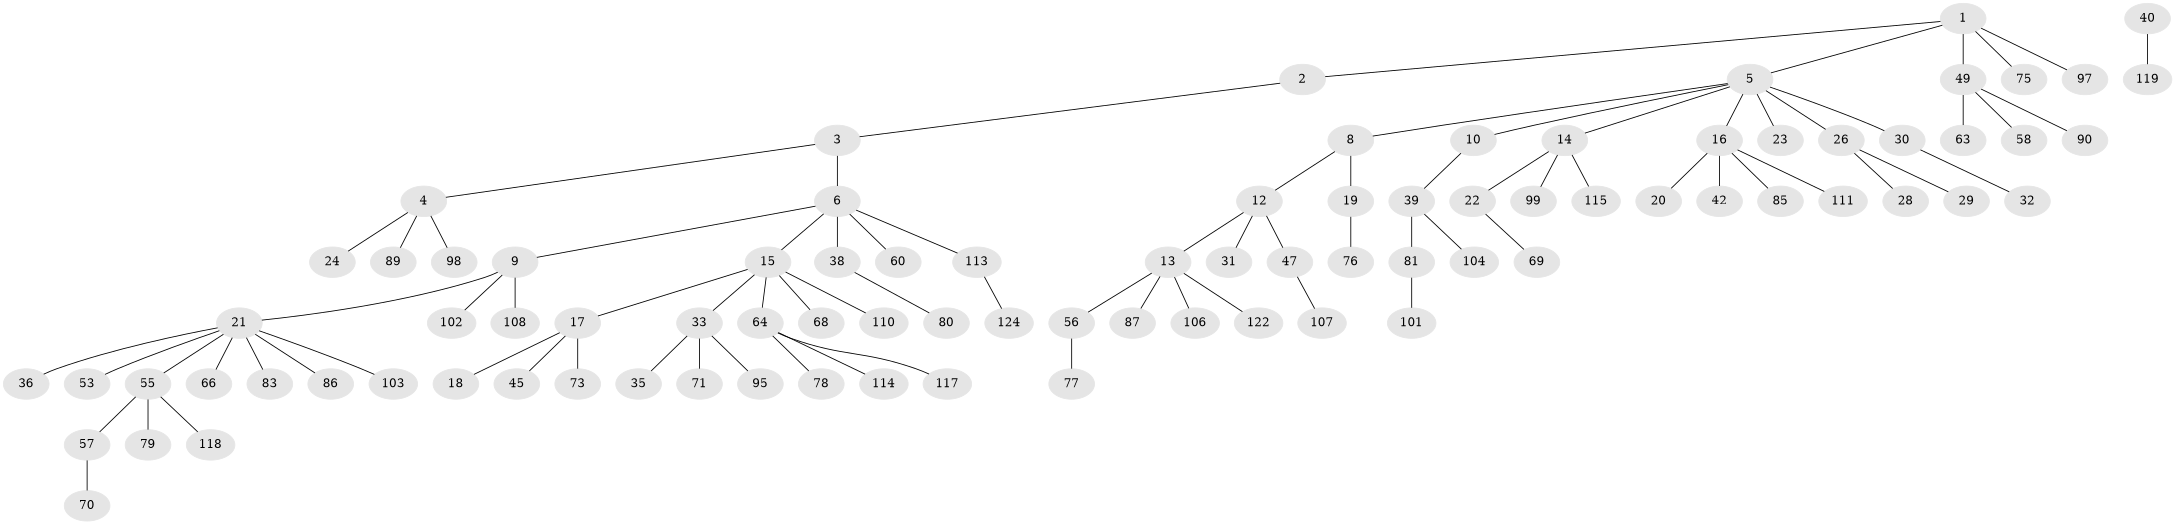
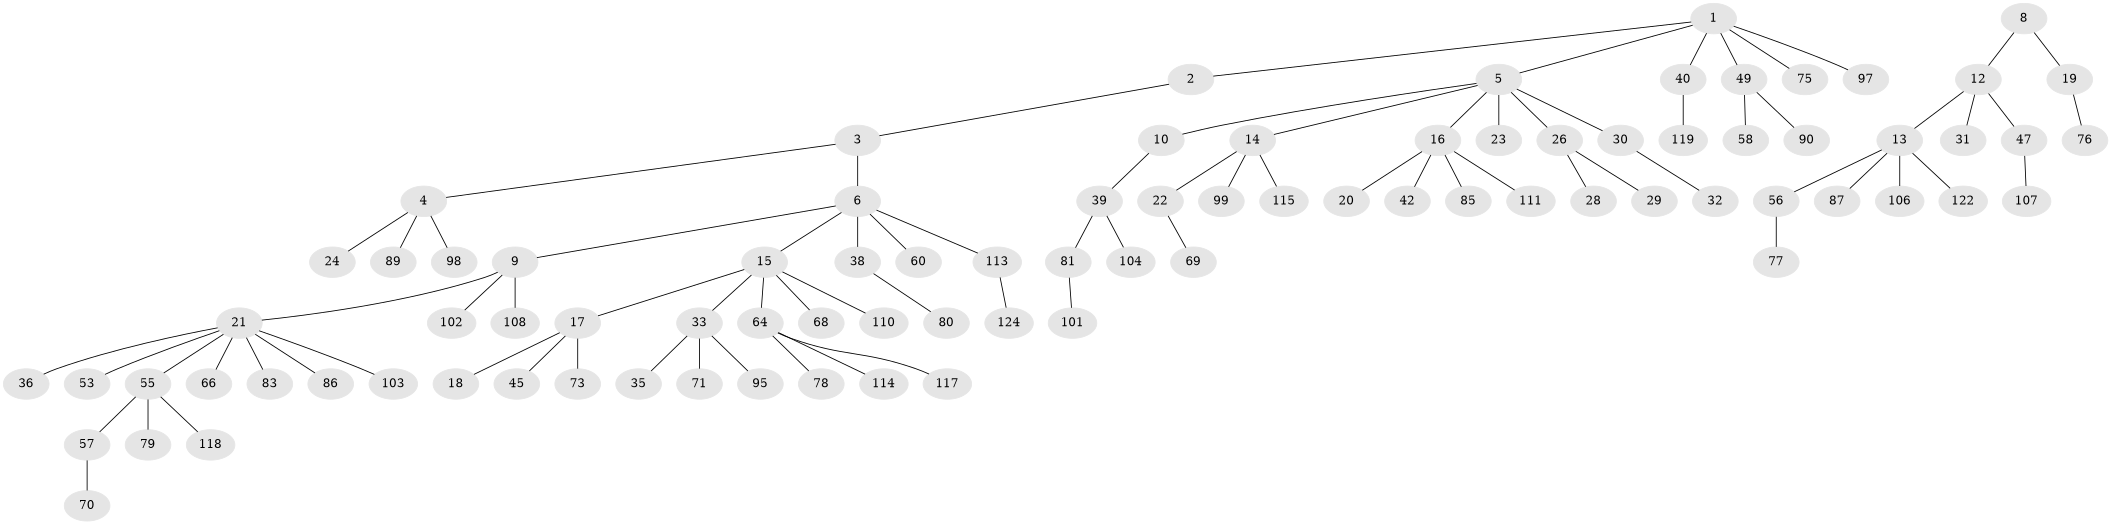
  graph {
    node [color=gray90 style=filled]
    1 [super="+58"]
    2
    5 [super="+15"]
    40 [super="+54"]
    49 [super="+61"]
    75
    97
    3 [super="+7"]
    8
    10 [super="+91"]
    14 [super="+67"]
    16 [super="+62"]
    23
    26 [super="+27"]
    30
    119
-   63 [super="+112"]
    n18 [label=58 super="+93"]
    90
    4 [super="+48"]
    6 [super="+94"]
    24 [super="+82"]
    89 [super="+100"]
    98
    9 [super="+34"]
    n26 [label=15 super="+37"]
    38 [super="+52"]
    60
    113 [super="+121"]
    12 [super="+25"]
    19 [super="+44"]
    39 [super="+120"]
    22 [super="+59"]
    99
    115
    20
    42
    85
    111
    28
    29 [super="+84"]
    32 [super="+106"]
    21 [super="+50"]
    102
    108
    17 [super="+41"]
    33 [super="+46"]
    64 [super="+72"]
    68 [super="+125"]
    110
    80
    124
    13 [super="+51"]
    31 [super="+74"]
    47
    76
    36 [super="+43"]
    53
    55 [super="+65"]
    66 [super="+92"]
    83 [super="+123"]
    86
    103
    81 [super="+109"]
    104
    18
    45 [super="+96"]
    73
    35
    71
    95
    78
    114
    117
    56
    87
    n77 [label=106]
    122
    107
    77
    69
    57
    79
    118
    101
    70 [super="+105"]
    1 -- 2
    1 -- 5
+   1 -- 40
    1 -- 49
    1 -- 75
    1 -- 97
    2 -- 3
-   5 -- 8
    5 -- 10
    5 -- 14
    5 -- 16
    5 -- 23
    5 -- 26
    5 -- 30
    40 -- 119
-   49 -- 63
    49 -- n18
    49 -- 90
    3 -- 4
    3 -- 6
    8 -- 12
    8 -- 19
    10 -- 39
    14 -- 22
    14 -- 99
    14 -- 115
    16 -- 20
    16 -- 42
    16 -- 85
    16 -- 111
    26 -- 28
    26 -- 29
    30 -- 32
    4 -- 24
    4 -- 89
    4 -- 98
    6 -- 9
    6 -- n26
    6 -- 38
    6 -- 60
    6 -- 113
    9 -- 21
    9 -- 102
    9 -- 108
    n26 -- 17
    n26 -- 33
    n26 -- 64
    n26 -- 68
    n26 -- 110
    38 -- 80
    113 -- 124
    12 -- 13
    12 -- 31
    12 -- 47
    19 -- 76
    39 -- 81
    39 -- 104
    22 -- 69
    21 -- 36
    21 -- 53
    21 -- 55
    21 -- 66
    21 -- 83
    21 -- 86
    21 -- 103
    17 -- 18
    17 -- 45
    17 -- 73
    33 -- 35
    33 -- 71
    33 -- 95
    64 -- 78
    64 -- 114
    64 -- 117
    13 -- 56
    13 -- 87
    13 -- n77
    13 -- 122
    47 -- 107
    55 -- 57
    55 -- 79
    55 -- 118
    81 -- 101
    56 -- 77
    57 -- 70
  }
